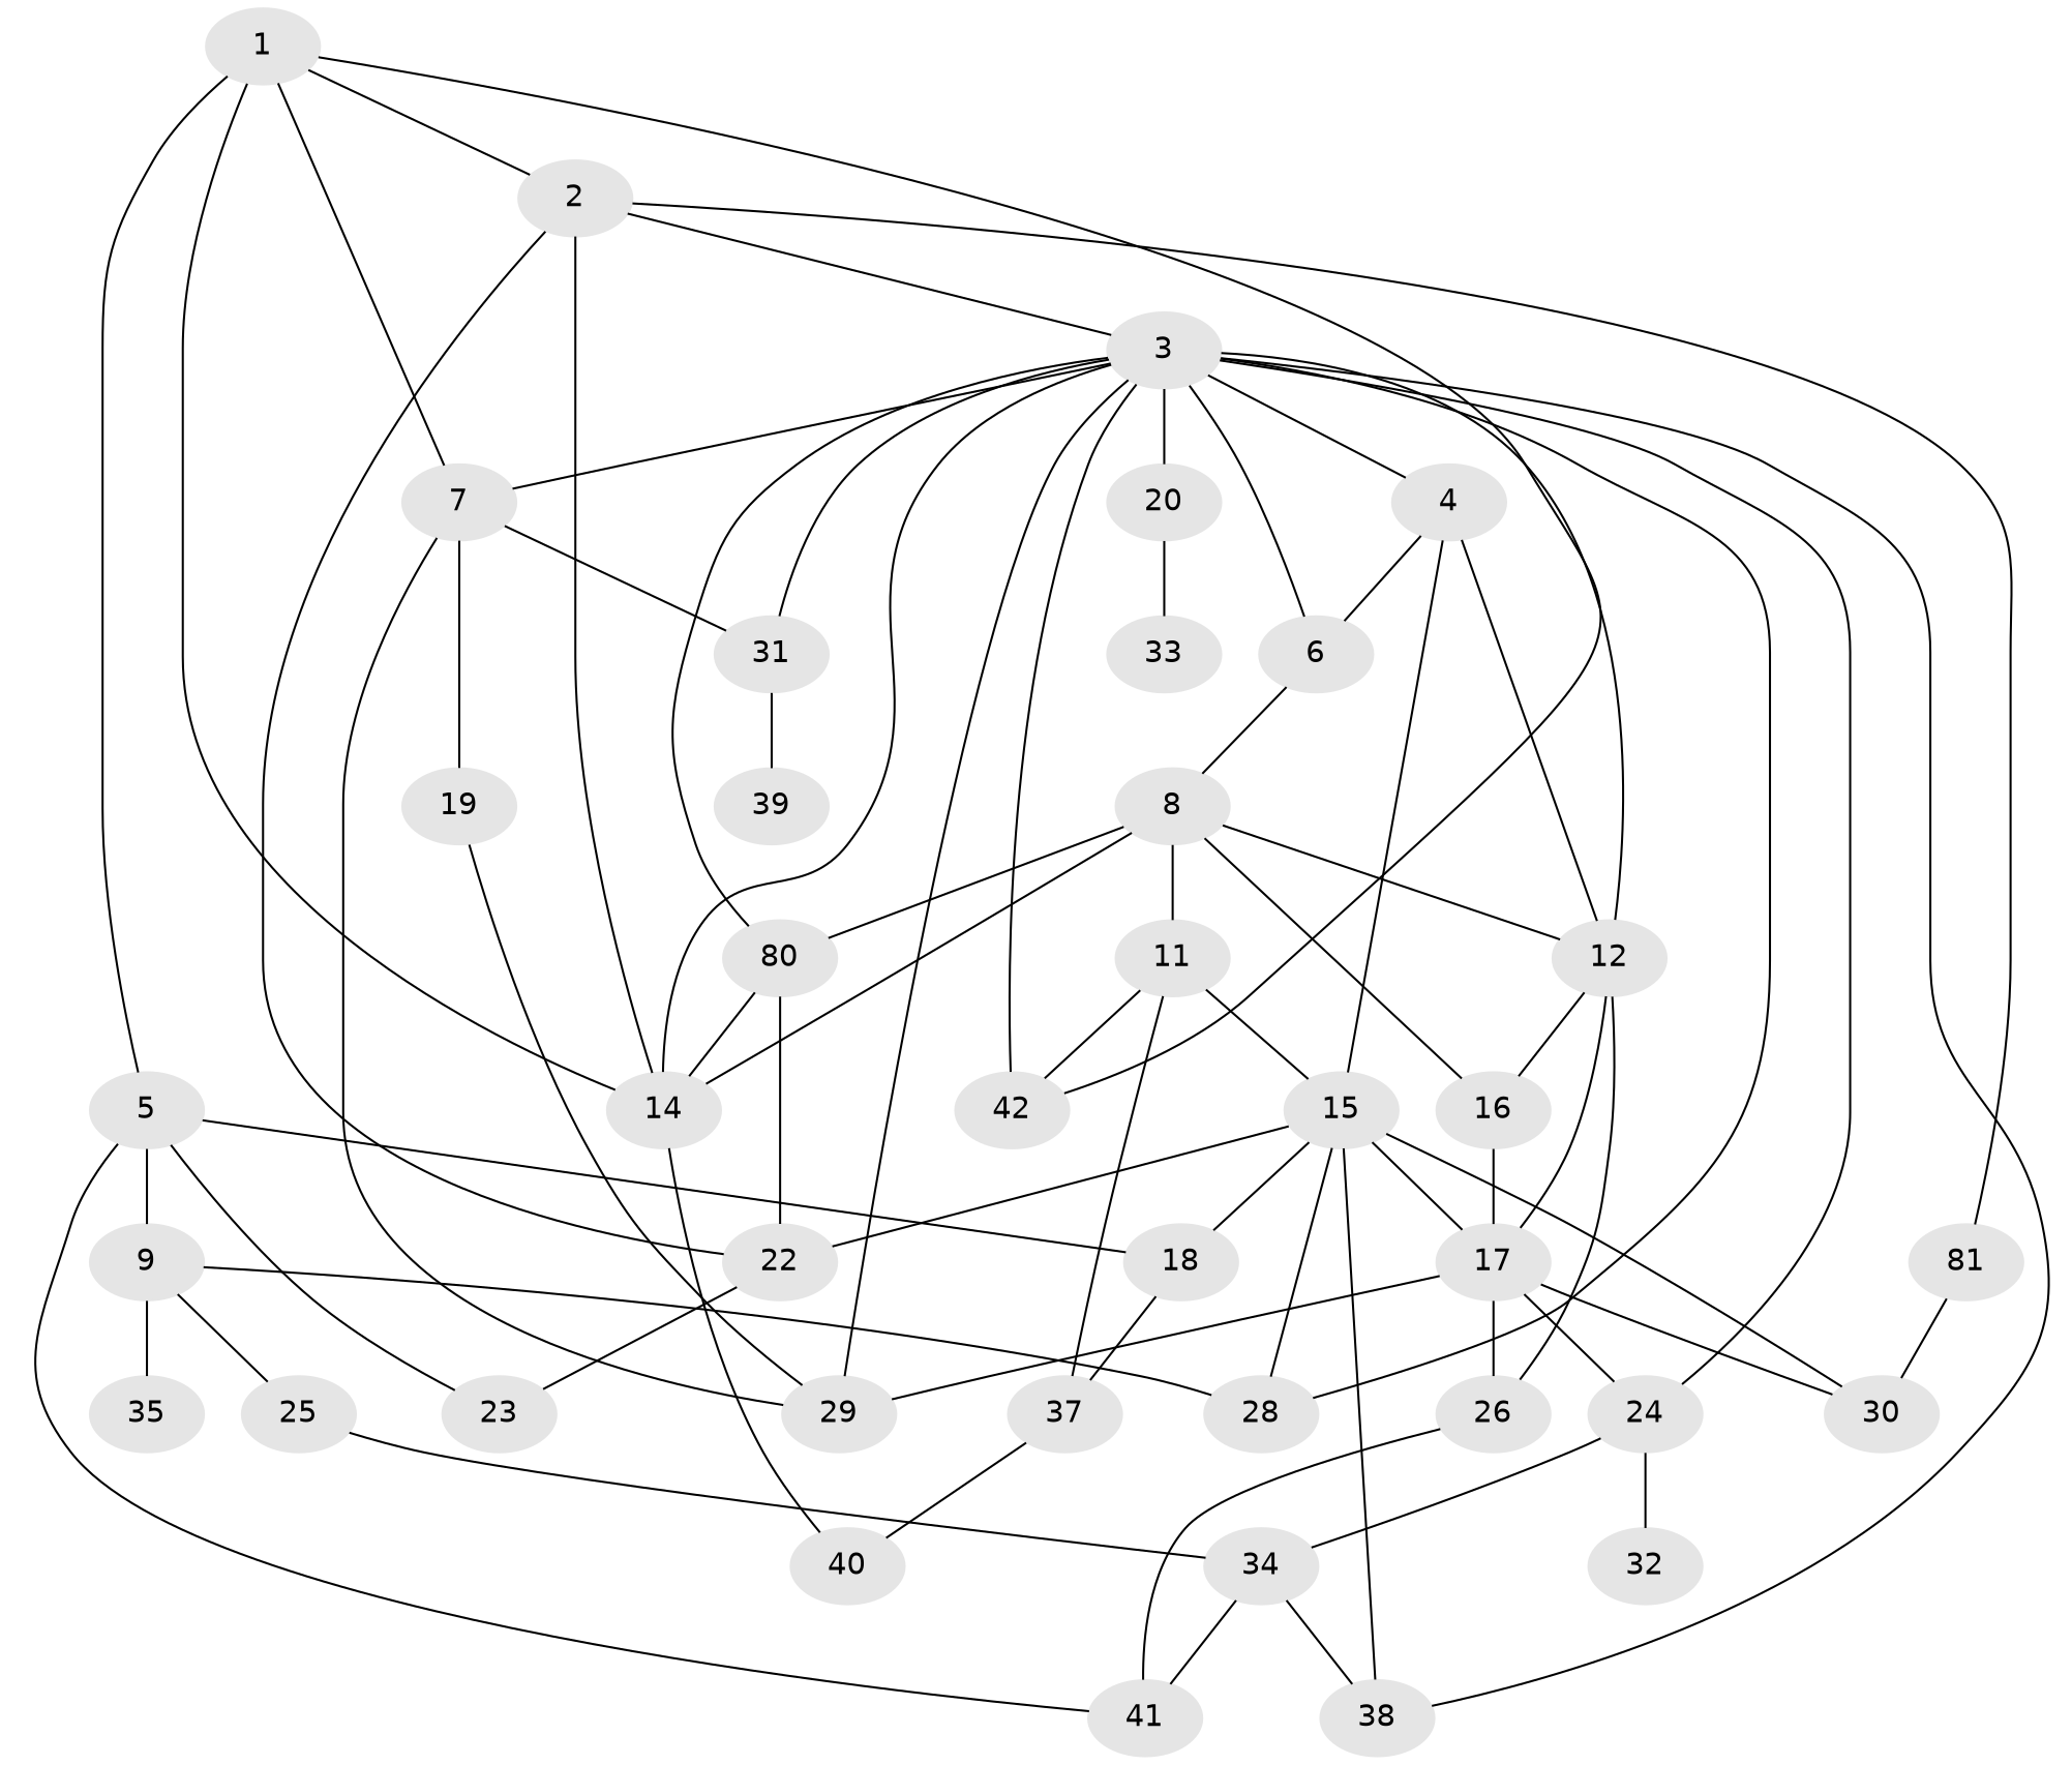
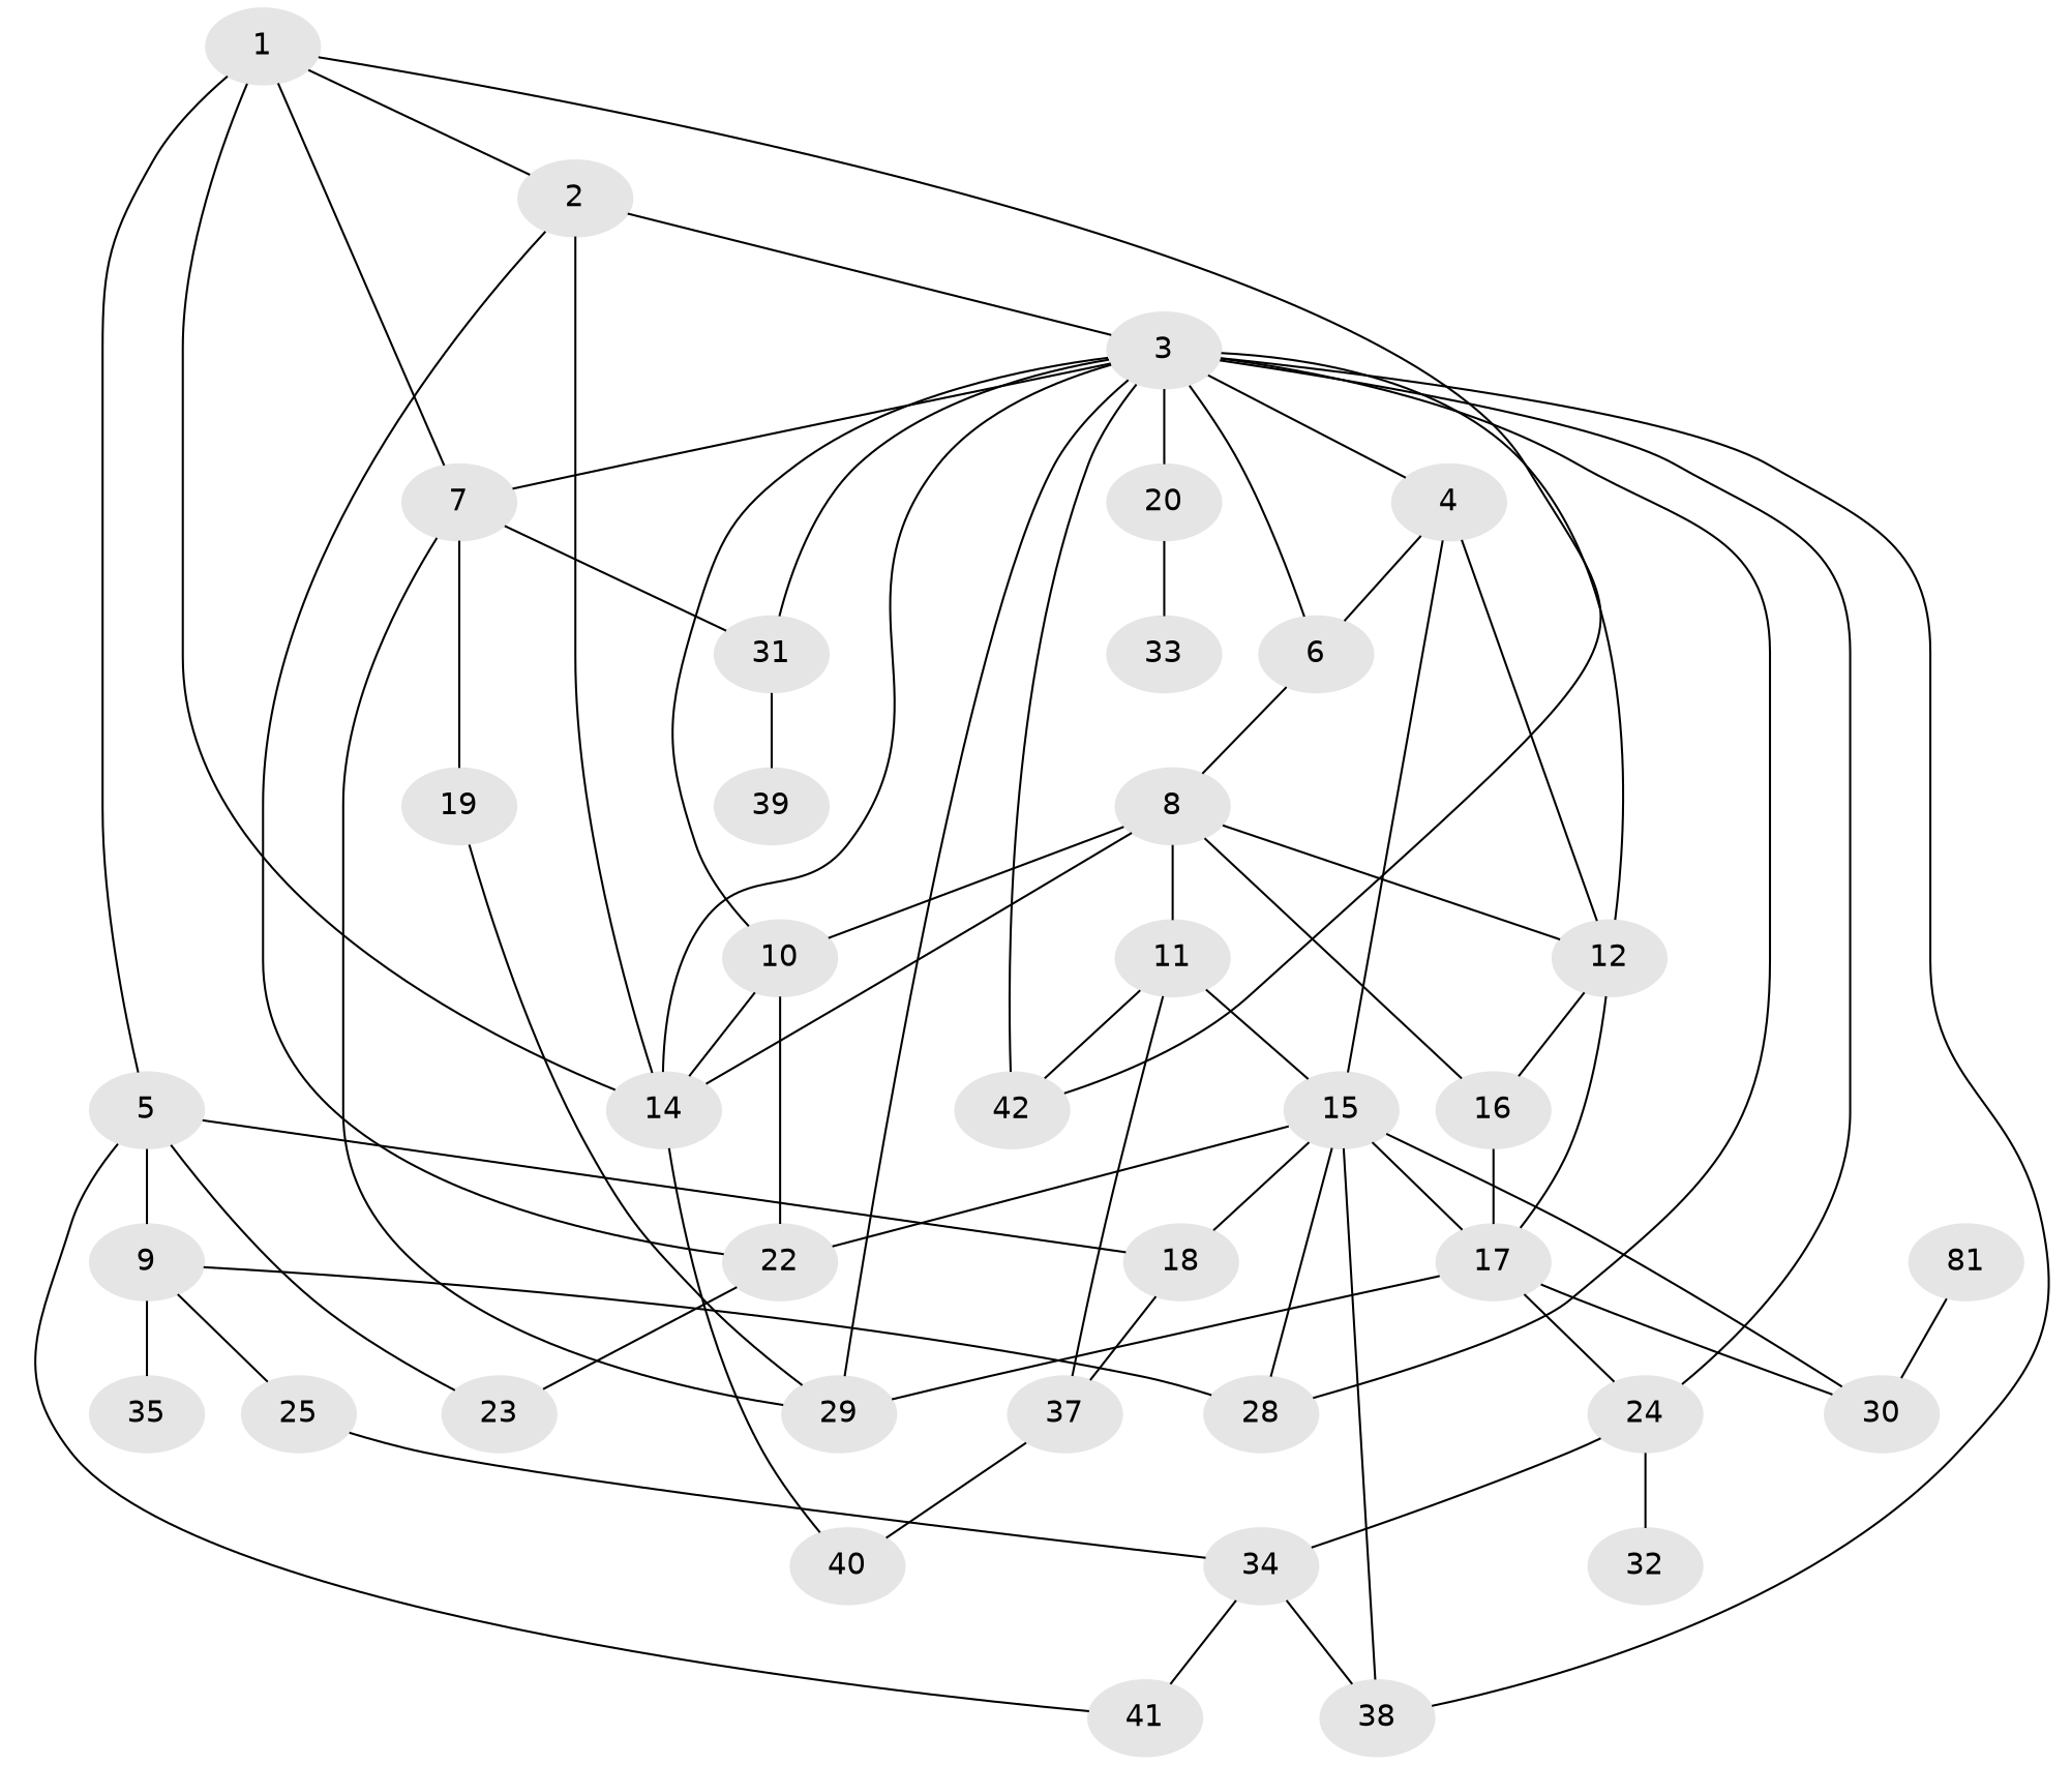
  graph {
    fontname="DejaVu Sans"
    node [color=gray90 fontname="DejaVu Sans" style=filled]
    edge [fontname="DejaVu Sans" weight=1.0]
    1
    2
    5
    7
    14
    42
    3
    n8 [label=81]
    22
    9
    18
    23
    41
    29
    31
    19
    40
    4
    6
-   10 [label=80]
+   10
    12
    20
    24
    28
    38
    30
    15
    8
    11
    16
    17
-   26
    33
    32
    34
    39
    25
    35
    37
    1 -- 2
    1 -- 5
    1 -- 7
    1 -- 14
    1 -- 42
    2 -- 14
    2 -- 3
-   2 -- n8
    2 -- 22
    5 -- 9
    5 -- 18 [weight=2.0]
    5 -- 23
    5 -- 41
    7 -- 29
    7 -- 31
    7 -- 19
    14 -- 40
    3 -- 7 [weight=3.0]
    3 -- 14
    3 -- 42
    3 -- 29
    3 -- 31
    3 -- 4 [weight=2.0]
    3 -- 6
    3 -- 10
    3 -- 12 [weight=2.0]
    3 -- 20 [weight=8.0]
    3 -- 24
    3 -- 28 [weight=2.0]
    3 -- 38
    n8 -- 30 [weight=2.0]
    22 -- 23
    9 -- 28
    9 -- 25 [weight=2.0]
    9 -- 35
    18 -- 37
    31 -- 39
    19 -- 29
    4 -- 6
    4 -- 12
    4 -- 15 [weight=6.0]
    6 -- 8
    10 -- 14
    10 -- 22
    12 -- 16
    12 -- 17
-   12 -- 26
    20 -- 33
    24 -- 32
    24 -- 34 [weight=2.0]
    15 -- 22
    15 -- 18
    15 -- 28
    15 -- 38
    15 -- 30
    15 -- 17
    8 -- 14
    8 -- 10
    8 -- 12
    8 -- 11 [weight=2.0]
    8 -- 16
    11 -- 42 [weight=2.0]
    11 -- 15
    11 -- 37
    16 -- 17
    17 -- 29
    17 -- 24
    17 -- 30
-   17 -- 26 [weight=2.0]
-   26 -- 41
    34 -- 41
    34 -- 38
    25 -- 34
    37 -- 40
  }
